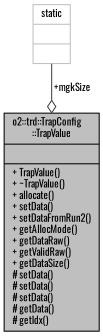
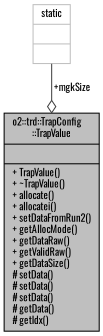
  digraph {
    fontname=Oswald
    node [fontname=Oswald fontsize=10 shape=record]
-   n1 [color=black fillcolor=grey75 fontcolor=black height=0.2 label="{o2::trd::TrapConfig\l::TrapValue\n||+ TrapValue()\l+ ~TrapValue()\l+ allocate()\l+ setData()\l+ setDataFromRun2()\l+ getAllocMode()\l+ getDataRaw()\l+ getValidRaw()\l+ getDataSize()\l# setData()\l# setData()\l# setData()\l# getData()\l# getIdx()\l}" style=filled width=0.4]
+   n1 [color=black fillcolor=grey75 fontcolor=black height=0.2 label="{o2::trd::TrapConfig\l::TrapValue\n||+ TrapValue()\l+ ~TrapValue()\l+ allocate()\l+ allocatei()\l+ setDataFromRun2()\l+ getAllocMode()\l+ getDataRaw()\l+ getValidRaw()\l+ getDataSize()\l# setData()\l# setData()\l# setData()\l# getData()\l# getIdx()\l}" style=filled width=0.4]
    n2 [color=grey75 height=0.2 label="{static\n||}" width=0.4]
    n2 -> n1 [arrowhead=odiamond color=grey25 fontname=Oswald fontsize=10 label=" +mgkSize" labelfontname=Helvetica labelfontsize=10 style=solid]
  }
